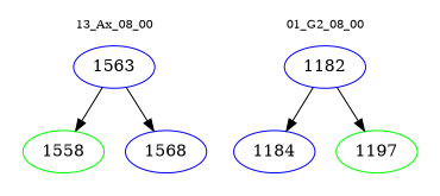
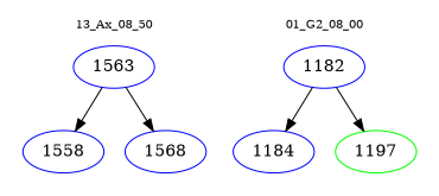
  digraph {
    node [color=blue]
    edge [color=black]
    n1 [label=1563]
-   n2 [color=green label=1558]
+   n2 [label=1558]
    n3 [label=1568]
    n4 [label=1182]
    n5 [label=1184]
    n6 [color=green label=1197]
    subgraph cluster_1 {
      color=white
      fontsize=10
-     label="13_Ax_08_00"
+     label="13_Ax_08_50"
      n1
      n2
      n3
    }
    subgraph cluster_2 {
      color=white
      fontsize=10
      label="01_G2_08_00"
      n4
      n5
      n6
    }
    n1 -> n2
    n1 -> n3
    n4 -> n5
    n4 -> n6
  }
